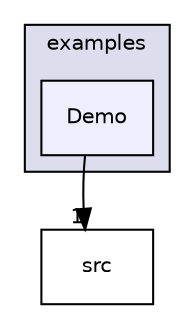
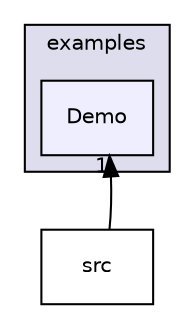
  digraph {
    compound=true
    node [fontname=Helvetica fontsize=10 shape=box]
    n1 [fillcolor="#eeeeff" label=Demo pencolor=black style=filled]
    n2 [label=src]
    subgraph cluster_1 {
      bgcolor="#ddddee"
      fontname=Helvetica
      fontsize=10
      label=examples
      pencolor=black
      n1
    }
-   n1 -> n2 [headlabel=1 labeldistance=1.5 labelfontname=Helvetica labelfontsize=10]
+   n2 -> n1 [headlabel=1 labeldistance=1.5 labelfontname=Helvetica labelfontsize=10]
  }
